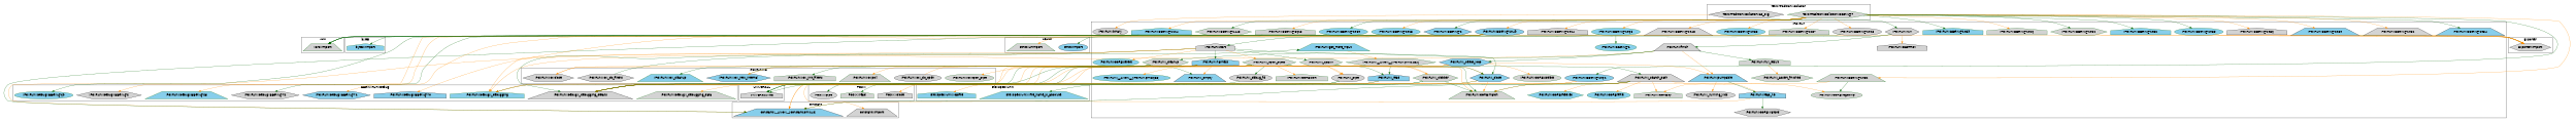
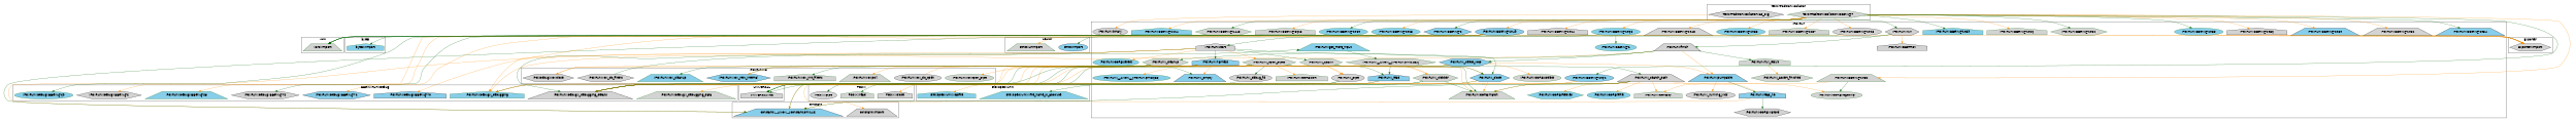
  digraph {
    fontname="DejaVu Sans"
    node [color=darkgreen fillcolor=lightgrey fontname="DejaVu Sans" shape=house style=filled]
    edge [color=darkorange fontname="DejaVu Sans"]
    "IPC::Run::Debug::BEGIN@70" [color=black fillcolor=skyblue]
    "IPC::Run::Debug::BEGIN@69" [fillcolor=skyblue shape=ellipse]
    "IPC::Run::Debug::_debugging" [fillcolor=skyblue]
    "IPC::Run::Debug::BEGIN@2" [color=black shape=hexagon]
    "IPC::Run::Debug::_debugging_details" [color=black shape=trapezium]
    "IPC::Run::Debug::BEGIN@25" [fillcolor=skyblue shape=trapezium]
    "IPC::Run::Debug::BEGIN@72" [color=black shape=hexagon]
    "IPC::Run::Debug::BEGIN@71" [color=black fillcolor=skyblue shape=hexagon]
    "IPC::Run::Debug::_debugging_data" [shape=trapezium]
    "Text::Tradition::Collation::BEGIN@7" [shape=hexagon]
    "Text::Tradition::Collation::as_svg" [color=black shape=hexagon]
    "constant::import" [color=black shape=trapezium]
    "constant::__ANON__[constant.pm:142]" [color=black fillcolor=skyblue shape=trapezium]
    "IPC::Run::IO::_new_internal" [color=black fillcolor=skyblue shape=hexagon]
    "IPC::Run::IO::_do_open" [color=black shape=ellipse]
    "IPC::Run::IO::open_pipe" [shape=ellipse]
    "IPC::Run::IO::_cleanup" [fillcolor=skyblue shape=trapezium]
-   "IPC::Run::IO::close" [color=black shape=hexagon]
+   "IPC::Run::IO::close" [color=black shape=hexagon label="IPC::Debug::IO::close"]
    "IPC::Run::IO::poll" [shape=trapezium]
    "IPC::Run::IO::_do_filters" [color=black shape=hexagon]
    "IPC::Run::IO::_init_filters"
    "UNIVERSAL::isa" [color=black]
    "File::Spec::Unix::file_name_is_absolute" [fillcolor=skyblue shape=trapezium]
    "File::Spec::Unix::catfile" [fillcolor=skyblue]
    "POSIX::close" [color=black]
    "POSIX::read"
    "POSIX::pipe" [color=black shape=ellipse]
    "Exporter::import" [color=black shape=hexagon]
    "bytes::import" [fillcolor=skyblue]
    "IPC::Run::_spawn" [shape=hexagon]
    "IPC::Run::CORE:qr"
    "IPC::Run::finish" [color=black shape=trapezium]
    "IPC::Run::BEGIN@1054" [color=black fillcolor=skyblue shape=trapezium]
    "IPC::Run::CORE:ftfile" [fillcolor=skyblue shape=ellipse]
    "IPC::Run::_empty" [color=black fillcolor=skyblue shape=trapezium]
-   "IPC::Run::BEGIN@1052" [fillcolor=skyblue]
    "IPC::Run::run" [color=black shape=hexagon]
    "IPC::Run::DESTROY" [color=black]
    "IPC::Run::BEGIN@1445" [shape=hexagon]
    "IPC::Run::BEGIN@2" [color=black fillcolor=skyblue shape=hexagon]
    "IPC::Run::__ANON__[IPC/Run.pm:2434]" [shape=hexagon]
    "IPC::Run::CORE:waitpid" [color=black shape=hexagon]
    "IPC::Run::CORE:select" [fillcolor=skyblue shape=ellipse]
    "IPC::Run::BEGIN@1051" [color=black shape=trapezium]
    "IPC::Run::reap_nb" [color=black fillcolor=skyblue]
    "IPC::Run::BEGIN@1016"
    "IPC::Run::_pipe" [color=black shape=ellipse]
    "IPC::Run::BEGIN@1082" [shape=trapezium]
    "IPC::Run::binary" [color=black shape=ellipse]
    "IPC::Run::_debug_fd" [color=black shape=ellipse]
    "IPC::Run::_assert_finished" [shape=hexagon]
    "IPC::Run::CORE:match" [shape=trapezium]
    "IPC::Run::BEGIN@1050" [color=black fillcolor=skyblue shape=trapezium]
    "IPC::Run::start" [color=black]
    "IPC::Run::BEGIN@1059" [fillcolor=skyblue]
    "IPC::Run::pumpable" [color=black fillcolor=skyblue shape=trapezium]
    "IPC::Run::BEGIN@1063" [fillcolor=skyblue shape=ellipse]
    "IPC::Run::BEGIN@1056" [color=black]
    "IPC::Run::_open_pipes" [shape=hexagon]
    "IPC::Run::BEGIN@1053" [fillcolor=skyblue shape=ellipse]
    "IPC::Run::CORE:fteexec" [fillcolor=skyblue shape=hexagon]
    "IPC::Run::_select_loop" [color=black fillcolor=skyblue shape=hexagon]
    "IPC::Run::BEGIN@1055" [fillcolor=skyblue shape=ellipse]
    "IPC::Run::harness" [color=black fillcolor=skyblue]
    "IPC::Run::CORE:sselect" [shape=ellipse]
    "IPC::Run::CORE:regcomp" [shape=ellipse]
    "IPC::Run::BEGIN@1048" [color=black shape=trapezium]
    "IPC::Run::BEGIN@1081" [shape=hexagon]
    "IPC::Run::CORE:sort"
    "IPC::Run::_clobber" [shape=hexagon]
    "IPC::Run::BEGIN@1014" [color=black]
    "IPC::Run::BEGIN@3615"
    "IPC::Run::BEGIN@1" [fillcolor=skyblue shape=ellipse]
    "IPC::Run::_search_path" [color=black shape=trapezium]
    "IPC::Run::BEGIN@1049" [color=black fillcolor=skyblue shape=ellipse]
    "IPC::Run::get_more_input" [fillcolor=skyblue shape=trapezium]
    "IPC::Run::__ANON__[IPC/Run.pm:3655]" [fillcolor=skyblue shape=ellipse]
    "IPC::Run::BEGIN@1013" [color=black shape=ellipse]
    "IPC::Run::BEGIN@1015" [fillcolor=skyblue shape=ellipse]
    "IPC::Run::_close" [color=black fillcolor=skyblue shape=hexagon]
    "IPC::Run::BEGIN@1061" [color=black fillcolor=skyblue shape=ellipse]
    "IPC::Run::_running_kids" [color=black shape=ellipse]
    "IPC::Run::BEGIN@1114" [fillcolor=skyblue]
    "IPC::Run::_cleanup" [shape=hexagon]
    "IPC::Run::full_result"
    "IPC::Run::BEGIN@1237"
    "IPC::Run::_read" [color=black fillcolor=skyblue]
    "IPC::Run::BEGIN@1080" [fillcolor=skyblue shape=ellipse]
    "vars::import" [shape=trapezium]
    "strict::unimport" [shape=trapezium]
    "strict::import" [color=black fillcolor=skyblue shape=ellipse]
    subgraph cluster_1 {
      label="BEGIN::Run::Debug"
      "IPC::Run::Debug::BEGIN@70"
      "IPC::Run::Debug::BEGIN@69"
      "IPC::Run::Debug::_debugging"
      "IPC::Run::Debug::BEGIN@2"
      "IPC::Run::Debug::_debugging_details"
      "IPC::Run::Debug::BEGIN@25"
      "IPC::Run::Debug::BEGIN@72"
      "IPC::Run::Debug::BEGIN@71"
      "IPC::Run::Debug::_debugging_data"
    }
    subgraph cluster_2 {
      label="Text::Tradition::Collation"
      "Text::Tradition::Collation::BEGIN@7"
      "Text::Tradition::Collation::as_svg"
    }
    subgraph cluster_3 {
      label=constant
      "constant::import"
      "constant::__ANON__[constant.pm:142]"
    }
    subgraph cluster_4 {
      label="IPC::Run::IO"
      "IPC::Run::IO::_new_internal"
      "IPC::Run::IO::_do_open"
      "IPC::Run::IO::open_pipe"
      "IPC::Run::IO::_cleanup"
      "IPC::Run::IO::close"
      "IPC::Run::IO::poll"
      "IPC::Run::IO::_do_filters"
      "IPC::Run::IO::_init_filters"
    }
    subgraph cluster_5 {
      label=UNIVERSAL
      "UNIVERSAL::isa"
    }
    subgraph cluster_6 {
      label="File::Spec::Unix"
      "File::Spec::Unix::file_name_is_absolute"
      "File::Spec::Unix::catfile"
    }
    subgraph cluster_7 {
      label=POSIX
      "POSIX::close"
      "POSIX::read"
      "POSIX::pipe"
    }
    subgraph cluster_8 {
      label=Exporter
      "Exporter::import"
    }
    subgraph cluster_9 {
      label=bytes
      "bytes::import"
    }
    subgraph cluster_10 {
      label="IPC::Run"
      "IPC::Run::_spawn"
      "IPC::Run::CORE:qr"
      "IPC::Run::finish"
      "IPC::Run::BEGIN@1054"
      "IPC::Run::CORE:ftfile"
      "IPC::Run::_empty"
-     "IPC::Run::BEGIN@1052"
      "IPC::Run::run"
      "IPC::Run::DESTROY"
      "IPC::Run::BEGIN@1445"
      "IPC::Run::BEGIN@2"
      "IPC::Run::__ANON__[IPC/Run.pm:2434]"
      "IPC::Run::CORE:waitpid"
      "IPC::Run::CORE:select"
      "IPC::Run::BEGIN@1051"
      "IPC::Run::reap_nb"
      "IPC::Run::BEGIN@1016"
      "IPC::Run::_pipe"
      "IPC::Run::BEGIN@1082"
      "IPC::Run::binary"
      "IPC::Run::_debug_fd"
      "IPC::Run::_assert_finished"
      "IPC::Run::CORE:match"
      "IPC::Run::BEGIN@1050"
      "IPC::Run::start"
      "IPC::Run::BEGIN@1059"
      "IPC::Run::pumpable"
      "IPC::Run::BEGIN@1063"
      "IPC::Run::BEGIN@1056"
      "IPC::Run::_open_pipes"
      "IPC::Run::BEGIN@1053"
      "IPC::Run::CORE:fteexec"
      "IPC::Run::_select_loop"
      "IPC::Run::BEGIN@1055"
      "IPC::Run::harness"
      "IPC::Run::CORE:sselect"
      "IPC::Run::CORE:regcomp"
      "IPC::Run::BEGIN@1048"
      "IPC::Run::BEGIN@1081"
      "IPC::Run::CORE:sort"
      "IPC::Run::_clobber"
      "IPC::Run::BEGIN@1014"
      "IPC::Run::BEGIN@3615"
      "IPC::Run::BEGIN@1"
      "IPC::Run::_search_path"
      "IPC::Run::BEGIN@1049"
      "IPC::Run::get_more_input"
      "IPC::Run::__ANON__[IPC/Run.pm:3655]"
      "IPC::Run::BEGIN@1013"
      "IPC::Run::BEGIN@1015"
      "IPC::Run::_close"
      "IPC::Run::BEGIN@1061"
      "IPC::Run::_running_kids"
      "IPC::Run::BEGIN@1114"
      "IPC::Run::_cleanup"
      "IPC::Run::full_result"
      "IPC::Run::BEGIN@1237"
      "IPC::Run::_read"
      "IPC::Run::BEGIN@1080"
    }
    subgraph cluster_11 {
      label=vars
      "vars::import"
    }
    subgraph cluster_12 {
      label=search
      "strict::unimport"
      "strict::import"
    }
    "Text::Tradition::Collation::BEGIN@7" -> "IPC::Run::BEGIN@1054" [color=darkgreen]
-   "Text::Tradition::Collation::BEGIN@7" -> "IPC::Run::BEGIN@1052" [color=darkgreen]
    "Text::Tradition::Collation::BEGIN@7" -> "IPC::Run::BEGIN@1445" [color=darkgreen]
    "Text::Tradition::Collation::BEGIN@7" -> "IPC::Run::BEGIN@2" [color=darkgreen]
    "Text::Tradition::Collation::BEGIN@7" -> "IPC::Run::BEGIN@1051"
    "Text::Tradition::Collation::BEGIN@7" -> "IPC::Run::BEGIN@1016"
    "Text::Tradition::Collation::BEGIN@7" -> "IPC::Run::BEGIN@1082"
    "Text::Tradition::Collation::BEGIN@7" -> "IPC::Run::BEGIN@1050"
    "Text::Tradition::Collation::BEGIN@7" -> "IPC::Run::BEGIN@1059" [color=darkgreen]
    "Text::Tradition::Collation::BEGIN@7" -> "IPC::Run::BEGIN@1063"
    "Text::Tradition::Collation::BEGIN@7" -> "IPC::Run::BEGIN@1056"
    "Text::Tradition::Collation::BEGIN@7" -> "IPC::Run::BEGIN@1053" [color=darkgreen]
    "Text::Tradition::Collation::BEGIN@7" -> "IPC::Run::BEGIN@1055"
    "Text::Tradition::Collation::BEGIN@7" -> "IPC::Run::BEGIN@1048"
    "Text::Tradition::Collation::BEGIN@7" -> "IPC::Run::BEGIN@1081" [color=darkgreen]
    "Text::Tradition::Collation::BEGIN@7" -> "IPC::Run::BEGIN@1014"
    "Text::Tradition::Collation::BEGIN@7" -> "IPC::Run::BEGIN@3615"
    "Text::Tradition::Collation::BEGIN@7" -> "IPC::Run::BEGIN@1049"
    "Text::Tradition::Collation::BEGIN@7" -> "IPC::Run::BEGIN@1013"
    "Text::Tradition::Collation::BEGIN@7" -> "IPC::Run::BEGIN@1015"
    "Text::Tradition::Collation::BEGIN@7" -> "IPC::Run::BEGIN@1061" [color=darkgreen]
    "Text::Tradition::Collation::BEGIN@7" -> "IPC::Run::BEGIN@1114"
    "Text::Tradition::Collation::BEGIN@7" -> "IPC::Run::BEGIN@1237"
    "Text::Tradition::Collation::BEGIN@7" -> "IPC::Run::BEGIN@1080" [color=darkgreen]
    "Text::Tradition::Collation::as_svg" -> "IPC::Run::run" [color=darkgreen]
    "Text::Tradition::Collation::as_svg" -> "IPC::Run::binary"
    "IPC::Run::IO::_new_internal" -> "IPC::Run::_empty" [color=darkgreen]
    "IPC::Run::IO::_do_open" -> "IPC::Run::_pipe"
    "IPC::Run::IO::close" -> "IPC::Run::_close"
    "IPC::Run::IO::_do_filters" -> "IPC::Run::get_more_input" [color=darkgreen]
    "IPC::Run::_spawn" -> "IPC::Run::Debug::_debugging_details"
    "IPC::Run::_spawn" -> "IPC::Run::_pipe"
    "IPC::Run::_spawn" -> "IPC::Run::_close" [color=darkgreen]
    "IPC::Run::_spawn" -> "IPC::Run::_read" [color=darkgreen]
    "IPC::Run::finish" -> "IPC::Run::Debug::_debugging"
    "IPC::Run::finish" -> "IPC::Run::pumpable"
    "IPC::Run::finish" -> "IPC::Run::_select_loop" [color=darkgreen]
    "IPC::Run::finish" -> "IPC::Run::_cleanup" [color=darkgreen]
    "IPC::Run::finish" -> "IPC::Run::full_result" [color=darkgreen]
    "IPC::Run::BEGIN@1054" -> "Exporter::import"
    "IPC::Run::run" -> "IPC::Run::finish" [color=darkgreen]
    "IPC::Run::run" -> "IPC::Run::DESTROY"
    "IPC::Run::run" -> "IPC::Run::start" [color=darkgreen]
    "IPC::Run::BEGIN@1445" -> "vars::import" [color=darkgreen]
    "IPC::Run::BEGIN@2" -> "bytes::import" [color=darkgreen]
    "IPC::Run::__ANON__[IPC/Run.pm:2434]" -> "IPC::Run::Debug::_debugging_details"
    "IPC::Run::__ANON__[IPC/Run.pm:2434]" -> "IPC::Run::_clobber"
    "IPC::Run::__ANON__[IPC/Run.pm:2434]" -> "IPC::Run::_read" [color=darkgreen]
    "IPC::Run::BEGIN@1051" -> "Exporter::import"
    "IPC::Run::reap_nb" -> "IPC::Run::Debug::_debugging"
    "IPC::Run::reap_nb" -> "constant::__ANON__[constant.pm:142]"
    "IPC::Run::reap_nb" -> "IPC::Run::CORE:waitpid" [color=darkgreen]
    "IPC::Run::_pipe" -> "IPC::Run::Debug::_debugging_details" [color=darkgreen]
    "IPC::Run::_pipe" -> "POSIX::pipe" [color=darkgreen]
    "IPC::Run::BEGIN@1082" -> "IPC::Run::CORE:qr"
    "IPC::Run::BEGIN@1082" -> "IPC::Run::CORE:regcomp" [color=darkgreen]
    "IPC::Run::_debug_fd" -> "IPC::Run::Debug::_debugging" [color=darkgreen]
    "IPC::Run::BEGIN@1050" -> "Exporter::import" [color=darkgreen]
    "IPC::Run::start" -> "IPC::Run::Debug::_debugging"
    "IPC::Run::start" -> "IPC::Run::Debug::_debugging_details" [color=darkgreen]
    "IPC::Run::start" -> "constant::__ANON__[constant.pm:142]"
    "IPC::Run::start" -> "IPC::Run::_spawn" [color=darkgreen]
    "IPC::Run::start" -> "IPC::Run::CORE:select"
    "IPC::Run::start" -> "IPC::Run::_open_pipes"
    "IPC::Run::start" -> "IPC::Run::harness" [color=darkgreen]
    "IPC::Run::start" -> "IPC::Run::_close" [color=darkgreen]
    "IPC::Run::pumpable" -> "IPC::Run::reap_nb" [color=darkgreen]
    "IPC::Run::pumpable" -> "IPC::Run::_running_kids"
    "IPC::Run::BEGIN@1063" -> "constant::__ANON__[constant.pm:142]" [color=darkgreen]
    "IPC::Run::BEGIN@1063" -> "IPC::Run::BEGIN@1" [color=darkgreen]
    "IPC::Run::BEGIN@1056" -> "Exporter::import"
    "IPC::Run::_open_pipes" -> "IPC::Run::Debug::_debugging_details"
    "IPC::Run::_open_pipes" -> "IPC::Run::IO::open_pipe"
    "IPC::Run::_open_pipes" -> "IPC::Run::IO::_init_filters" [color=darkgreen]
    "IPC::Run::_open_pipes" -> "UNIVERSAL::isa" [color=darkgreen]
    "IPC::Run::_open_pipes" -> "IPC::Run::_debug_fd" [color=darkgreen]
    "IPC::Run::_open_pipes" -> "IPC::Run::CORE:match" [color=darkgreen]
    "IPC::Run::_open_pipes" -> "IPC::Run::CORE:sort"
    "IPC::Run::_open_pipes" -> "IPC::Run::_search_path" [color=darkgreen]
    "IPC::Run::BEGIN@1053" -> "Exporter::import"
    "IPC::Run::_select_loop" -> "IPC::Run::Debug::_debugging_details"
-   "IPC::Run::_select_loop" -> "constant::__ANON__[constant.pm:142]"
+   "IPC::Run::_select_loop" -> "constant::__ANON__[constant.pm:142]" [color=darkgreen]
    "IPC::Run::_select_loop" -> "IPC::Run::IO::poll"
    "IPC::Run::_select_loop" -> "IPC::Run::pumpable"
    "IPC::Run::_select_loop" -> "IPC::Run::CORE:sselect"
    "IPC::Run::harness" -> "IPC::Run::Debug::_debugging"
    "IPC::Run::harness" -> "IPC::Run::Debug::_debugging_details" [color=darkgreen]
    "IPC::Run::harness" -> "constant::__ANON__[constant.pm:142]"
    "IPC::Run::harness" -> "IPC::Run::IO::_new_internal"
    "IPC::Run::harness" -> "UNIVERSAL::isa" [color=darkgreen]
    "IPC::Run::harness" -> "IPC::Run::_empty"
    "IPC::Run::harness" -> "IPC::Run::CORE:match"
    "IPC::Run::harness" -> "IPC::Run::__ANON__[IPC/Run.pm:3655]"
    "IPC::Run::BEGIN@1081" -> "Exporter::import"
    "IPC::Run::_clobber" -> "IPC::Run::Debug::_debugging_details" [color=darkgreen]
    "IPC::Run::_clobber" -> "IPC::Run::IO::close"
    "IPC::Run::_clobber" -> "UNIVERSAL::isa" [color=darkgreen]
    "IPC::Run::_clobber" -> "IPC::Run::CORE:match" [color=darkgreen]
    "IPC::Run::BEGIN@3615" -> "vars::import" [color=darkgreen]
    "IPC::Run::_search_path" -> "constant::__ANON__[constant.pm:142]" [color=darkgreen]
    "IPC::Run::_search_path" -> "File::Spec::Unix::file_name_is_absolute" [color=darkgreen]
    "IPC::Run::_search_path" -> "File::Spec::Unix::catfile"
    "IPC::Run::_search_path" -> "IPC::Run::CORE:qr"
    "IPC::Run::_search_path" -> "IPC::Run::CORE:ftfile"
    "IPC::Run::_search_path" -> "IPC::Run::CORE:match" [color=darkgreen]
    "IPC::Run::_search_path" -> "IPC::Run::CORE:fteexec"
    "IPC::Run::_search_path" -> "IPC::Run::CORE:regcomp"
    "IPC::Run::BEGIN@1049" -> "IPC::Run::Debug::BEGIN@70"
    "IPC::Run::BEGIN@1049" -> "IPC::Run::Debug::BEGIN@69" [color=darkgreen]
    "IPC::Run::BEGIN@1049" -> "IPC::Run::Debug::BEGIN@2"
    "IPC::Run::BEGIN@1049" -> "IPC::Run::Debug::BEGIN@25"
    "IPC::Run::BEGIN@1049" -> "IPC::Run::Debug::BEGIN@72" [color=darkgreen]
    "IPC::Run::BEGIN@1049" -> "IPC::Run::Debug::BEGIN@71"
    "IPC::Run::BEGIN@1049" -> "Exporter::import"
-   "IPC::Run::get_more_input" -> "IPC::Run::__ANON__[IPC/Run.pm:2434]"
+   "IPC::Run::get_more_input" -> "IPC::Run::__ANON__[IPC/Run.pm:2434]" [color=darkgreen]
    "IPC::Run::BEGIN@1013" -> "strict::import" [color=darkgreen]
    "IPC::Run::BEGIN@1015" -> "vars::import" [color=darkgreen]
    "IPC::Run::_close" -> "IPC::Run::Debug::_debugging_details" [color=darkgreen]
    "IPC::Run::_close" -> "POSIX::close"
    "IPC::Run::_close" -> "IPC::Run::CORE:match"
    "IPC::Run::BEGIN@1061" -> "constant::import"
    "IPC::Run::BEGIN@1061" -> "IPC::Run::CORE:match"
    "IPC::Run::BEGIN@1114" -> "vars::import" [color=darkgreen]
    "IPC::Run::_cleanup" -> "IPC::Run::Debug::_debugging_details"
    "IPC::Run::_cleanup" -> "IPC::Run::IO::_cleanup" [color=darkgreen]
    "IPC::Run::_cleanup" -> "UNIVERSAL::isa" [color=darkgreen]
    "IPC::Run::full_result" -> "IPC::Run::_assert_finished"
    "IPC::Run::BEGIN@1237" -> "strict::unimport"
    "IPC::Run::_read" -> "IPC::Run::Debug::_debugging_data"
    "IPC::Run::_read" -> "POSIX::read" [color=darkgreen]
    "IPC::Run::BEGIN@1080" -> "vars::import" [color=darkgreen]
  }
